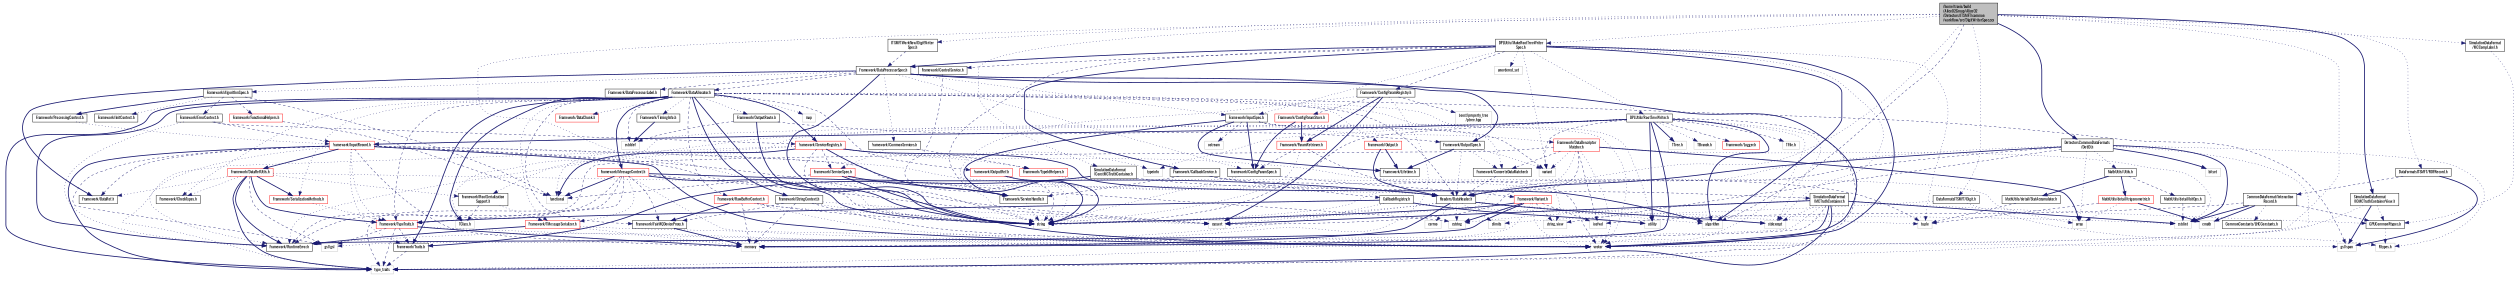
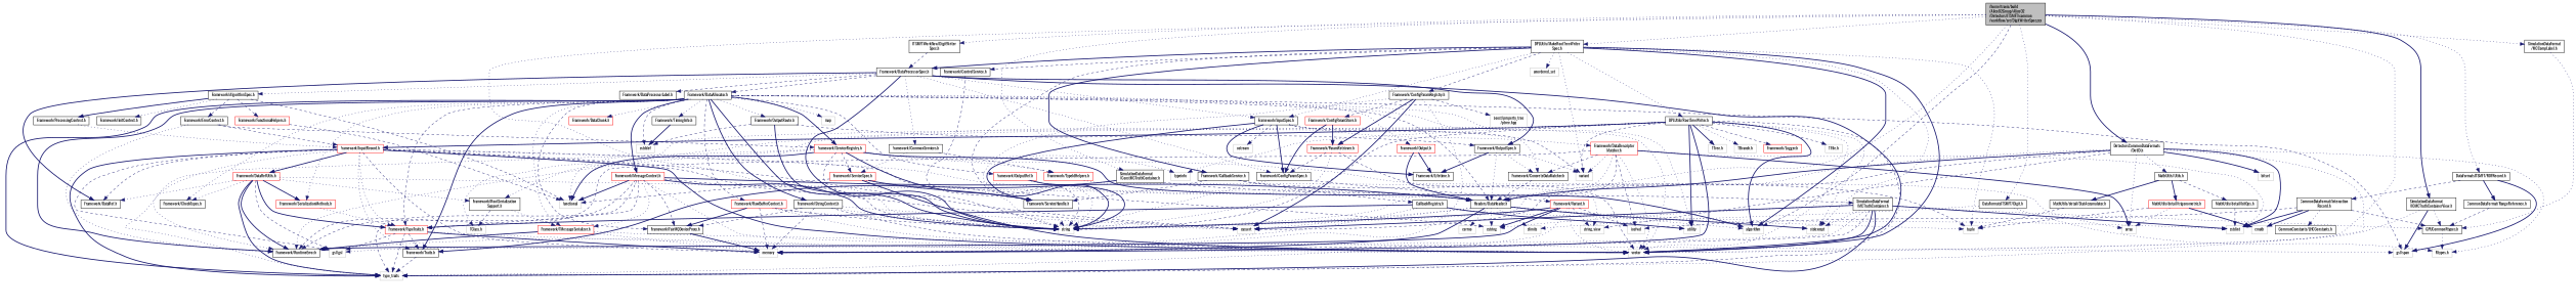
  digraph {
    fontname=Oswald
    node [color=black fontname=Oswald fontsize=10 shape=record]
    edge [color=midnightblue fontname=Oswald fontsize=10 labelfontname=Helvetica labelfontsize=10 style=dotted]
    n1 [fillcolor=grey75 fontcolor=black height=0.2 label="/home/travis/build\l/AliceO2Group/AliceO2\l/Detectors/ITSMFT/common\l/workflow/src/DigitWriterSpec.cxx" style=filled width=0.4]
    n2 [height=0.2 label="ITSMFTWorkflow/DigitWriter\lSpec.h" width=0.4]
    n3 [color=grey75 height=0.2 label=vector width=0.4]
    n4 [height=0.2 label="Headers/DataHeader.h" width=0.4]
    n5 [color=grey75 height=0.2 label=algorithm width=0.4]
    n6 [color=grey75 height=0.2 label=string width=0.4]
    n7 [height=0.2 label="DPLUtils/MakeRootTreeWriter\lSpec.h" width=0.4]
    n8 [height=0.2 label="DataFormatsITSMFT/Digit.h" width=0.4]
    n9 [height=0.2 label="DetectorsCommonDataFormats\l/DetID.h" width=0.4]
    n10 [height=0.2 label="DataFormatsITSMFT/ROFRecord.h" width=0.4]
    n11 [height=0.2 label="SimulationDataFormat\l/ConstMCTruthContainer.h" width=0.4]
    n12 [height=0.2 label="SimulationDataFormat\l/IOMCTruthContainerView.h" width=0.4]
    n13 [height=0.2 label="SimulationDataFormat\l/MCCompLabel.h" width=0.4]
    n14 [height=0.2 label="Framework/DataProcessorSpec.h" width=0.4]
    n15 [color=grey75 height=0.2 label=memory width=0.4]
    n16 [color=grey75 height=0.2 label=cassert width=0.4]
    n17 [color=grey75 height=0.2 label=cstring width=0.4]
    n18 [color=grey75 height=0.2 label=cstdint width=0.4]
    n19 [color=grey75 height=0.2 label=stdexcept width=0.4]
    n20 [color=grey75 height=0.2 label=climits width=0.4]
    n21 [color=grey75 height=0.2 label=cerrno width=0.4]
    n22 [height=0.2 label="Framework/InputSpec.h" width=0.4]
    n23 [color=grey75 height=0.2 label=variant width=0.4]
    n24 [height=0.2 label="DPLUtils/RootTreeWriter.h" width=0.4]
    n25 [height=0.2 label="Framework/ConfigParamRegistry.h" width=0.4]
    n26 [height=0.2 label="Framework/CallbackService.h" width=0.4]
    n27 [color=grey75 height=0.2 label=tuple width=0.4]
    n28 [height=0.2 label="Framework/ControlService.h" width=0.4]
    n29 [color=grey75 height=0.2 label=unordered_set width=0.4]
    n30 [color=grey75 height=0.2 label="Rtypes.h" width=0.4]
    n31 [color=grey75 height=0.2 label=type_traits width=0.4]
    n32 [color=grey75 height=0.2 label=array width=0.4]
    n33 [color=grey75 height=0.2 label=string_view width=0.4]
    n34 [color=grey75 height=0.2 label=bitset width=0.4]
    n35 [height=0.2 label="MathUtils/Utils.h" width=0.4]
    n36 [color=grey75 height=0.2 label="gsl/span" width=0.4]
+   n37 [height=0.2 label="CommonDataFormat/RangeReference.h" width=0.4]
    n38 [height=0.2 label="CommonDataFormat/Interaction\lRecord.h" width=0.4]
    n39 [height=0.2 label="Framework/Traits.h" width=0.4]
    n40 [height=0.2 label="SimulationDataFormat\l/MCTruthContainer.h" width=0.4]
    n41 [height=0.2 label="GPUCommonRtypes.h" width=0.4]
    n42 [height=0.2 label="Framework/AlgorithmSpec.h" width=0.4]
    n43 [height=0.2 label="Framework/DataRef.h" width=0.4]
    n44 [height=0.2 label="Framework/ConfigParamSpec.h" width=0.4]
    n45 [height=0.2 label="Framework/DataProcessorLabel.h" width=0.4]
    n46 [height=0.2 label="Framework/DataAllocator.h" width=0.4]
    n47 [height=0.2 label="Framework/OutputSpec.h" width=0.4]
    n48 [height=0.2 label="Framework/CommonServices.h" width=0.4]
    n49 [height=0.2 label="Framework/ProcessingContext.h" width=0.4]
    n50 [height=0.2 label="Framework/ErrorContext.h" width=0.4]
    n51 [color=grey75 height=0.2 label=functional width=0.4]
    n52 [height=0.2 label="Framework/InitContext.h" width=0.4]
    n53 [color=red height=0.2 label="Framework/FunctionalHelpers.h" width=0.4]
    n54 [color=red height=0.2 label="Framework/Variant.h" width=0.4]
    n55 [height=0.2 label="Framework/RuntimeError.h" width=0.4]
    n56 [color=red height=0.2 label="Framework/TypeTraits.h" width=0.4]
    n57 [color=red height=0.2 label="Framework/SerializationMethods.h" width=0.4]
    n58 [height=0.2 label="Framework/CheckTypes.h" width=0.4]
    n59 [color=red height=0.2 label="Framework/TMessageSerializer.h" width=0.4]
    n60 [color=grey75 height=0.2 label="TClass.h" width=0.4]
    n61 [color=red height=0.2 label="Framework/ServiceRegistry.h" width=0.4]
    n62 [color=red height=0.2 label="Framework/MessageContext.h" width=0.4]
    n63 [height=0.2 label="Framework/FairMQDeviceProxy.h" width=0.4]
    n64 [height=0.2 label="Framework/StringContext.h" width=0.4]
    n65 [color=red height=0.2 label="Framework/RawBufferContext.h" width=0.4]
    n66 [color=red height=0.2 label="Framework/Output.h" width=0.4]
    n67 [color=red height=0.2 label="Framework/OutputRef.h" width=0.4]
    n68 [height=0.2 label="Framework/OutputRoute.h" width=0.4]
    n69 [color=grey75 height=0.2 label=cstddef width=0.4]
    n70 [color=red height=0.2 label="Framework/DataChunk.h" width=0.4]
    n71 [height=0.2 label="Framework/TimingInfo.h" width=0.4]
    n72 [color=grey75 height=0.2 label=map width=0.4]
    n73 [color=grey75 height=0.2 label=utility width=0.4]
    n74 [height=0.2 label="Framework/Lifetime.h" width=0.4]
    n75 [height=0.2 label="Framework/ConcreteDataMatcher.h" width=0.4]
    n76 [color=red height=0.2 label="Framework/DataDescriptor\lMatcher.h" width=0.4]
    n77 [color=grey75 height=0.2 label=ostream width=0.4]
    n78 [color=red height=0.2 label="Framework/ServiceSpec.h" width=0.4]
    n79 [color=red height=0.2 label="Framework/TypeIdHelpers.h" width=0.4]
    n80 [color=red height=0.2 label="Framework/InputRecord.h" width=0.4]
    n81 [color=red height=0.2 label="Framework/DataRefUtils.h" width=0.4]
    n82 [color=grey75 height=0.2 label="gsl/gsl" width=0.4]
    n83 [height=0.2 label="Framework/RootSerialization\lSupport.h" width=0.4]
    n84 [height=0.2 label="Framework/ServiceHandle.h" width=0.4]
    n85 [color=grey75 height=0.2 label=typeinfo width=0.4]
    n86 [color=grey75 height=0.2 label=iosfwd width=0.4]
    n87 [color=red height=0.2 label="Framework/Logger.h" width=0.4]
    n88 [color=grey75 height=0.2 label="TFile.h" width=0.4]
    n89 [color=grey75 height=0.2 label="TTree.h" width=0.4]
    n90 [color=grey75 height=0.2 label="TBranch.h" width=0.4]
    n91 [color=red height=0.2 label="Framework/ParamRetriever.h" width=0.4]
    n92 [color=red height=0.2 label="Framework/ConfigParamStore.h" width=0.4]
    n93 [color=grey75 height=0.2 label="boost/property_tree\l/ptree.hpp" width=0.4]
    n94 [height=0.2 label="CallbackRegistry.h" width=0.4]
    n95 [height=0.2 label="MathUtils/detail/bitOps.h" width=0.4]
    n96 [height=0.2 label="MathUtils/detail/StatAccumulator.h" width=0.4]
    n97 [color=red height=0.2 label="MathUtils/detail/trigonometric.h" width=0.4]
    n98 [color=grey75 height=0.2 label=cmath width=0.4]
    n99 [height=0.2 label="CommonConstants/LHCConstants.h" width=0.4]
    n1 -> n2
    n1 -> n3
    n1 -> n4
    n1 -> n5 [style=dashed]
    n1 -> n6
    n1 -> n7
    n1 -> n8
    n1 -> n9 [style=bold]
    n1 -> n10
    n1 -> n11
    n1 -> n12 [style=bold]
    n1 -> n13
    n2 -> n14 [style=dashed]
    n4 -> n5
    n4 -> n6
    n4 -> n15 [style=bold]
    n4 -> n16
    n4 -> n17
    n4 -> n18
    n4 -> n19 [style=bold]
    n4 -> n20
    n4 -> n21
    n7 -> n3 [style=bold]
    n7 -> n5 [style=bold]
    n7 -> n6 [style=dashed]
    n7 -> n14 [style=bold]
    n7 -> n19
    n7 -> n22
    n7 -> n23
    n7 -> n24
    n7 -> n25 [style=dashed]
    n7 -> n26 [style=bold]
    n7 -> n27
    n7 -> n28 [style=dashed]
    n7 -> n29
    n8 -> n20
    n8 -> n30
    n9 -> n4 [style=bold]
    n9 -> n6
    n9 -> n16 [style=dashed]
    n9 -> n18 [style=bold]
    n9 -> n30
    n9 -> n31
    n9 -> n32
    n9 -> n33 [style=dashed]
    n9 -> n34 [style=bold]
    n9 -> n35
    n10 -> n36 [style=bold]
+   n10 -> n37 [style=bold]
    n10 -> n38 [style=dashed]
    n11 -> n39 [style=bold]
    n11 -> n40 [style=dashed]
    n12 -> n3
    n12 -> n36 [style=bold]
    n12 -> n41
    n13 -> n41
    n14 -> n3 [style=bold]
    n14 -> n6 [style=bold]
    n14 -> n22
    n14 -> n42
    n14 -> n43 [style=bold]
    n14 -> n44
    n14 -> n45 [style=dashed]
    n14 -> n46 [style=dashed]
    n14 -> n47 [style=bold]
    n14 -> n48
    n22 -> n6 [style=bold]
    n22 -> n23 [style=dashed]
    n22 -> n44 [style=bold]
    n22 -> n74 [style=bold]
    n22 -> n75
    n22 -> n76
    n22 -> n77 [style=dashed]
    n24 -> n3
    n24 -> n5 [style=bold]
    n24 -> n6 [style=dashed]
    n24 -> n15 [style=bold]
    n24 -> n19
    n24 -> n23 [style=dashed]
    n24 -> n31 [style=dashed]
    n24 -> n51
    n24 -> n60
    n24 -> n73 [style=bold]
    n24 -> n80 [style=bold]
    n24 -> n83
    n24 -> n85
    n24 -> n87 [style=dashed]
    n24 -> n88 [style=dashed]
    n24 -> n89 [style=bold]
    n24 -> n90
    n25 -> n6
    n25 -> n15
    n25 -> n16 [style=bold]
    n25 -> n91 [style=bold]
    n25 -> n92 [style=dashed]
    n25 -> n93 [style=dashed]
    n26 -> n27 [style=dashed]
    n26 -> n84 [style=dashed]
    n26 -> n94 [style=dashed]
    n28 -> n84 [style=dashed]
    n35 -> n95 [style=dashed]
    n35 -> n96 [style=bold]
    n35 -> n97 [style=bold]
+   n37 -> n41 [style=dashed]
    n38 -> n18 [style=bold]
    n38 -> n41 [style=dashed]
    n38 -> n86 [style=dashed]
    n38 -> n98 [style=bold]
    n38 -> n99
    n39 -> n31 [style=dashed]
    n40 -> n3 [style=bold]
    n40 -> n15 [style=dashed]
    n40 -> n16 [style=bold]
    n40 -> n17
    n40 -> n18 [style=bold]
    n40 -> n19
    n40 -> n31 [style=bold]
    n40 -> n41
    n40 -> n82
    n41 -> n30
    n42 -> n49 [style=bold]
    n42 -> n50 [style=dashed]
    n42 -> n51 [style=dashed]
    n42 -> n52
    n42 -> n53 [style=dashed]
    n44 -> n6
    n44 -> n54 [style=dashed]
    n46 -> n3
    n46 -> n4 [style=dashed]
    n46 -> n6 [style=bold]
    n46 -> n31 [style=bold]
    n46 -> n36 [style=dashed]
    n46 -> n39 [style=bold]
    n46 -> n55 [style=bold]
    n46 -> n56 [style=dashed]
    n46 -> n57
    n46 -> n58
    n46 -> n59
-   n46 -> n60 [style=bold]
    n46 -> n61 [style=bold]
    n46 -> n62 [style=bold]
    n46 -> n63 [style=dashed]
    n46 -> n64 [style=bold]
    n46 -> n65 [style=dashed]
    n46 -> n66
    n46 -> n67 [style=dashed]
    n46 -> n68
    n46 -> n69 [style=dashed]
    n46 -> n70
    n46 -> n71
    n46 -> n72
    n46 -> n73
    n47 -> n4
    n47 -> n23
    n47 -> n74 [style=bold]
    n47 -> n75
    n48 -> n78
    n48 -> n79 [style=dashed]
    n49 -> n80
    n50 -> n55
    n50 -> n61 [style=dashed]
    n50 -> n80 [style=dashed]
    n53 -> n51 [style=dashed]
    n54 -> n3
    n54 -> n6 [style=bold]
    n54 -> n17 [style=bold]
    n54 -> n31
    n54 -> n33 [style=dashed]
    n54 -> n55 [style=bold]
    n54 -> n86 [style=dashed]
    n56 -> n3
    n56 -> n15 [style=bold]
    n56 -> n31 [style=dashed]
    n56 -> n39 [style=dashed]
    n56 -> n82 [style=dashed]
    n57 -> n56
    n59 -> n15
    n59 -> n36
    n59 -> n55 [style=bold]
    n61 -> n5 [style=bold]
    n61 -> n6 [style=dashed]
    n61 -> n31
    n61 -> n32
    n61 -> n51 [style=bold]
    n61 -> n55
    n61 -> n78 [style=dashed]
    n61 -> n79
    n61 -> n84 [style=bold]
    n61 -> n85
    n62 -> n3
    n62 -> n4 [style=bold]
    n62 -> n6 [style=bold]
    n62 -> n16 [style=dashed]
    n62 -> n31 [style=dashed]
    n62 -> n51 [style=bold]
    n62 -> n55 [style=dashed]
    n62 -> n56 [style=dashed]
    n62 -> n59
    n62 -> n63 [style=dashed]
    n63 -> n15 [style=bold]
    n64 -> n3 [style=dashed]
    n64 -> n6
    n64 -> n15 [style=dashed]
    n64 -> n16
    n64 -> n63 [style=dashed]
    n65 -> n3
    n65 -> n6 [style=dashed]
    n65 -> n15 [style=dashed]
    n65 -> n16
    n65 -> n63 [style=bold]
    n66 -> n4 [style=bold]
    n66 -> n74 [style=bold]
    n67 -> n4
    n67 -> n6 [style=bold]
    n68 -> n6 [style=bold]
    n68 -> n47 [style=dashed]
    n68 -> n69 [style=dashed]
    n71 -> n69 [style=bold]
    n75 -> n4 [style=dashed]
    n76 -> n3
    n76 -> n4 [style=dashed]
    n76 -> n6
    n76 -> n18
    n76 -> n23
    n76 -> n32 [style=bold]
    n76 -> n55 [style=dashed]
    n76 -> n75 [style=dashed]
    n76 -> n86 [style=dashed]
    n78 -> n3 [style=bold]
    n78 -> n6
    n78 -> n51 [style=dashed]
    n78 -> n84 [style=bold]
    n79 -> n33
    n80 -> n3 [style=bold]
    n80 -> n4
    n80 -> n6 [style=dashed]
    n80 -> n15 [style=dashed]
    n80 -> n16 [style=dashed]
    n80 -> n17 [style=dashed]
    n80 -> n31 [style=bold]
    n80 -> n39
    n80 -> n43 [style=dashed]
    n80 -> n55
    n80 -> n56
    n80 -> n81 [style=bold]
    n80 -> n82 [style=dashed]
    n81 -> n4
    n81 -> n31 [style=bold]
    n81 -> n43
    n81 -> n55 [style=bold]
    n81 -> n56 [style=bold]
    n81 -> n57 [style=bold]
    n81 -> n58
    n81 -> n82 [style=dashed]
    n81 -> n83
    n83 -> n59
    n83 -> n60 [style=dashed]
    n84 -> n6
    n91 -> n3 [style=dashed]
    n91 -> n6
    n91 -> n44 [style=dashed]
    n92 -> n44 [style=bold]
    n92 -> n91 [style=bold]
    n94 -> n27
    n94 -> n55
    n94 -> n56 [style=bold]
    n94 -> n73 [style=bold]
    n95 -> n18 [style=dashed]
    n96 -> n27 [style=dashed]
    n97 -> n27 [style=dashed]
    n97 -> n32
    n97 -> n98 [style=bold]
  }
